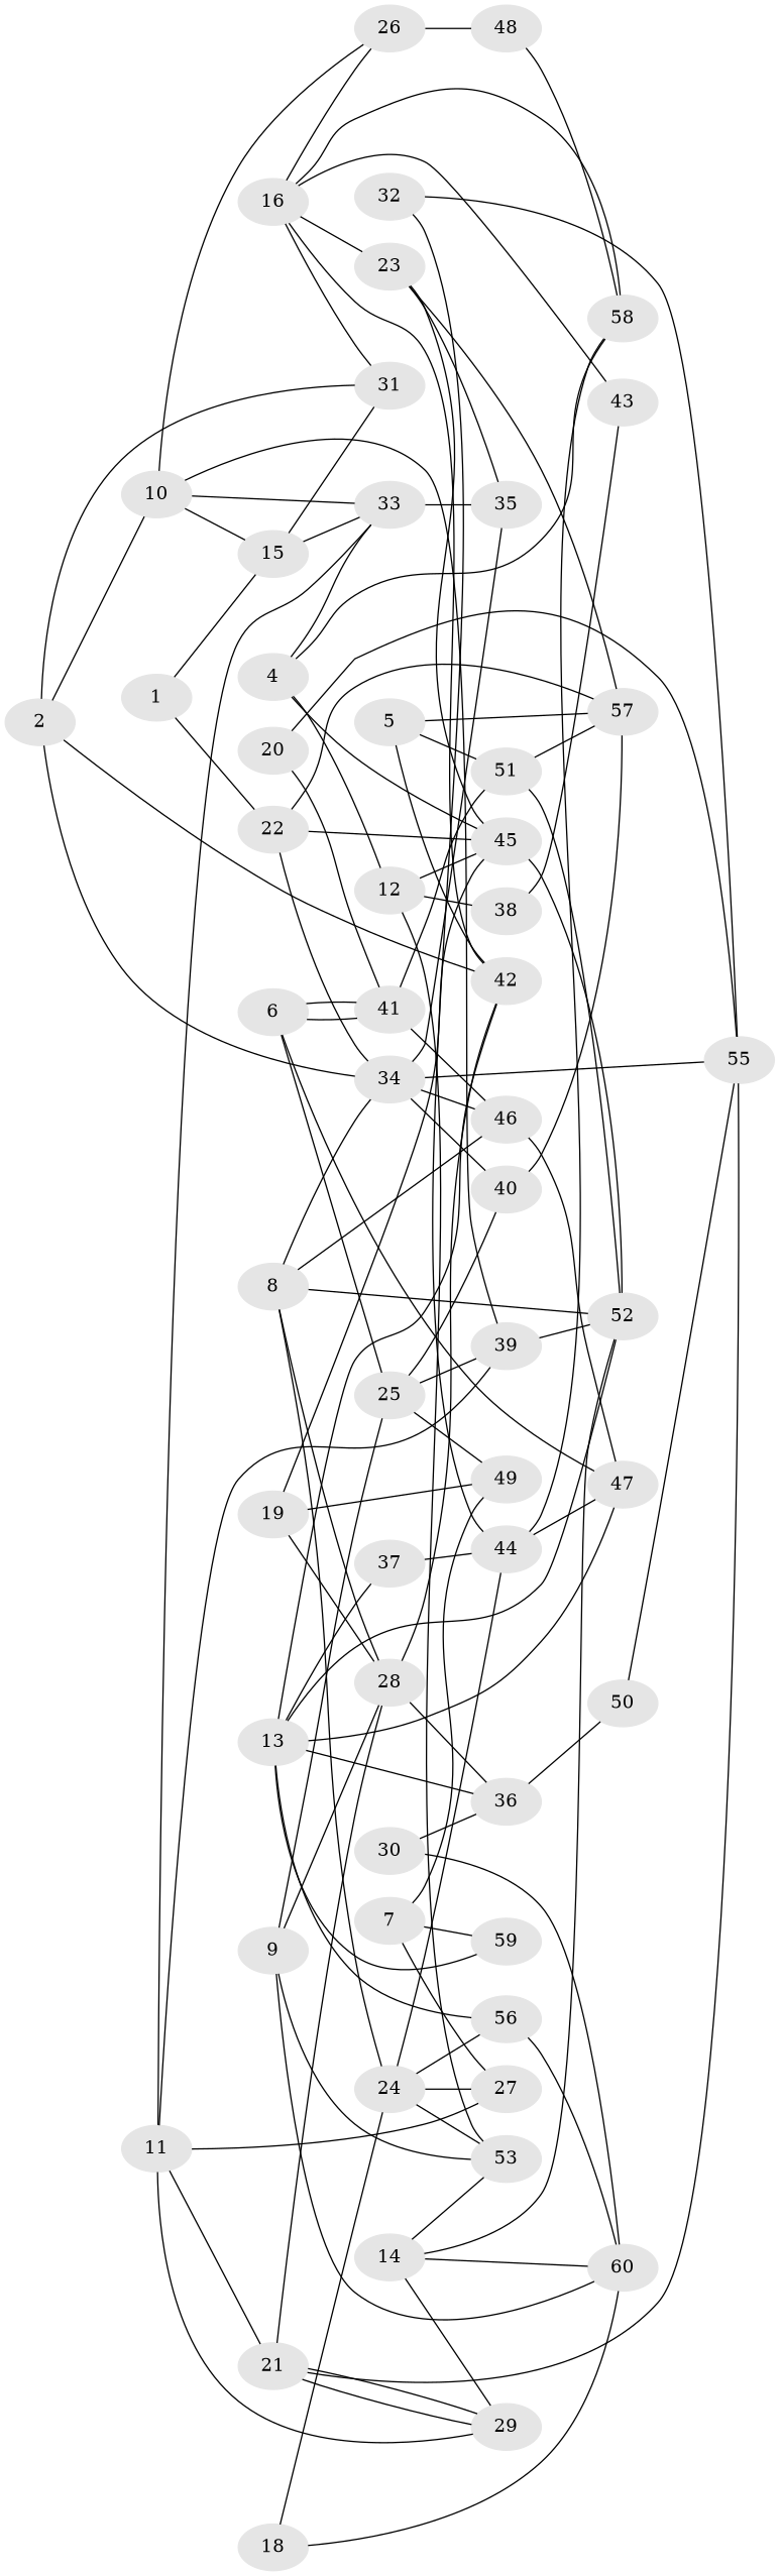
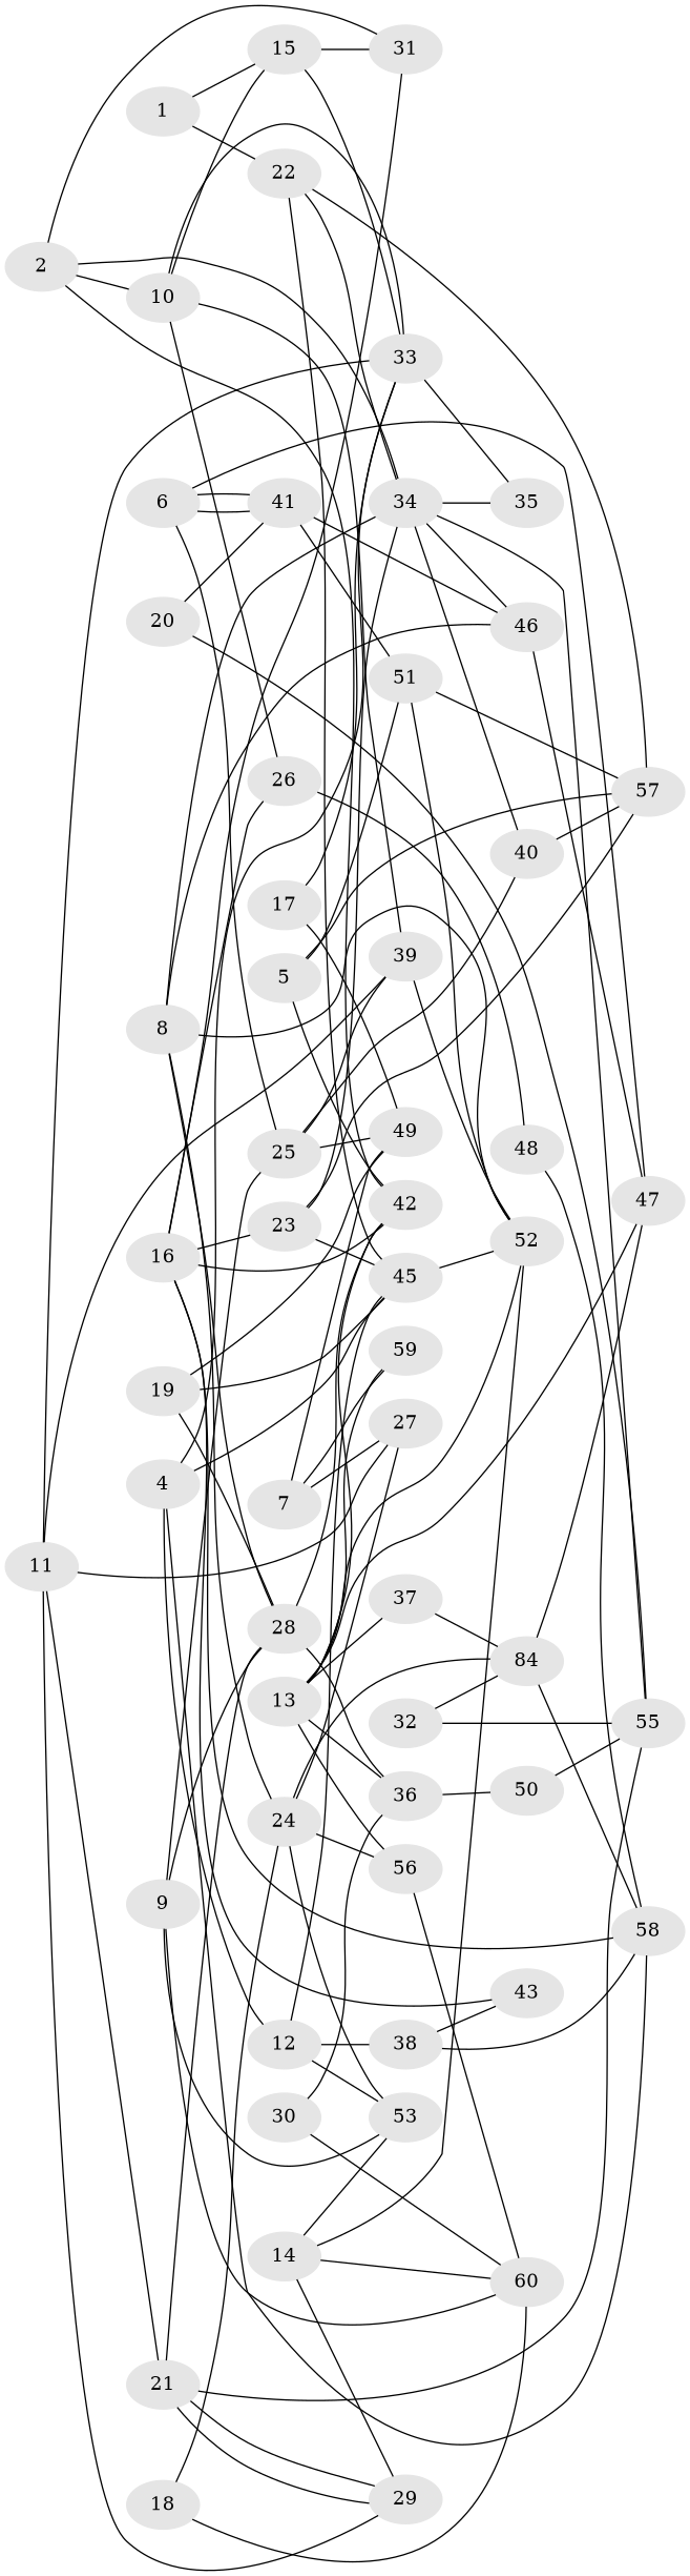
  graph {
    rankdir=LR
    node [color=gray90 style=filled]
    1
    15
    22
    31
    33
    34
    45
    57
    2
    10
    42
    26
    39
    46
    55
    40
    35
    4
    12
    58
    53
    38
    52
    5
    51
    6
    25
    41
    47
    49
    7
    27
    59
    8
    24
    28
    56
-   44
+   44 [label=84]
    36
    9
    60
    48
    11
    21
    29
    43
    13
    37
    50
    14
    16
    23
+   17
    18
    19
    20
    30
    32
    1 -- 15
    1 -- 22
    15 -- 31
    15 -- 33
    22 -- 34
    22 -- 45
    22 -- 57
    33 -- 35
    34 -- 46
    34 -- 55
    34 -- 40
    34 -- 35
    45 -- 52
    2 -- 31
    2 -- 34
    2 -- 10
    2 -- 42
    10 -- 15
    10 -- 33
    10 -- 26
    10 -- 39
    26 -- 48
    39 -- 52
    46 -- 47
    40 -- 57
    4 -- 33
    4 -- 45
    4 -- 12
    4 -- 58
    12 -- 45
    12 -- 53
    12 -- 38
+   38 -- 58
    38 -- 43
    5 -- 57
    5 -- 42
    5 -- 51
    51 -- 57
    51 -- 52
    6 -- 25
    6 -- 41
    6 -- 41
    6 -- 47
    25 -- 39
    25 -- 40
    25 -- 49
    41 -- 46
    41 -- 51
    7 -- 49
    7 -- 27
    7 -- 59
    8 -- 34
    8 -- 46
    8 -- 52
    8 -- 24
    8 -- 28
    24 -- 53
    24 -- 27
    24 -- 56
    24 -- 44
    28 -- 42
    28 -- 36
    56 -- 60
    44 -- 58
    44 -- 47
    36 -- 50
    9 -- 53
    9 -- 25
    9 -- 28
    9 -- 60
    48 -- 58
    11 -- 33
    11 -- 39
    11 -- 27
    11 -- 21
    11 -- 29
    21 -- 55
    21 -- 28
    21 -- 29
    21 -- 29
    13 -- 42
    13 -- 52
    13 -- 47
    13 -- 59
    13 -- 56
    13 -- 36
    13 -- 37
    37 -- 44
    50 -- 55
    14 -- 53
    14 -- 52
    14 -- 60
    14 -- 29
    16 -- 31
    16 -- 42
    16 -- 26
    16 -- 58
    16 -- 43
    16 -- 23
-   23 -- 35
+   23 -- 34
    23 -- 45
    23 -- 57
+   17 -- 33
+   17 -- 49
    18 -- 24
    18 -- 60
    19 -- 45
    19 -- 49
    19 -- 28
    20 -- 55
    20 -- 41
    30 -- 36
    30 -- 60
    32 -- 55
    32 -- 44
  }
